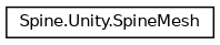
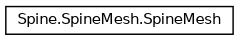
  digraph {
    rankdir=LR
-   n1 [color=black fillcolor=white fontname=Helvetica fontsize=10 height=0.2 label="Spine.Unity.SpineMesh" shape=record style=filled width=0.4]
+   n1 [color=black fillcolor=white fontname=Helvetica fontsize=10 height=0.2 label="Spine.SpineMesh.SpineMesh" shape=record style=filled width=0.4]
  }
